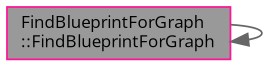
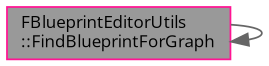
  digraph {
    rankdir=TB
    fontname="Open Sans"
-   n1 [color=deeppink fillcolor=grey60 fontcolor=black fontname="Open Sans" fontsize=10 height=0.2 label="FindBlueprintForGraph\l::FindBlueprintForGraph" shape=box style=filled width=0.4]
+   n1 [color=deeppink fillcolor=grey60 fontcolor=black fontname="Open Sans" fontsize=10 height=0.2 label="FBlueprintEditorUtils\l::FindBlueprintForGraph" shape=box style=filled width=0.4]
    n1 -> n1 [color=gray40 fontname="Open Sans" fontsize=10 labelfontname=Helvetica labelfontsize=10 style=solid]
  }
